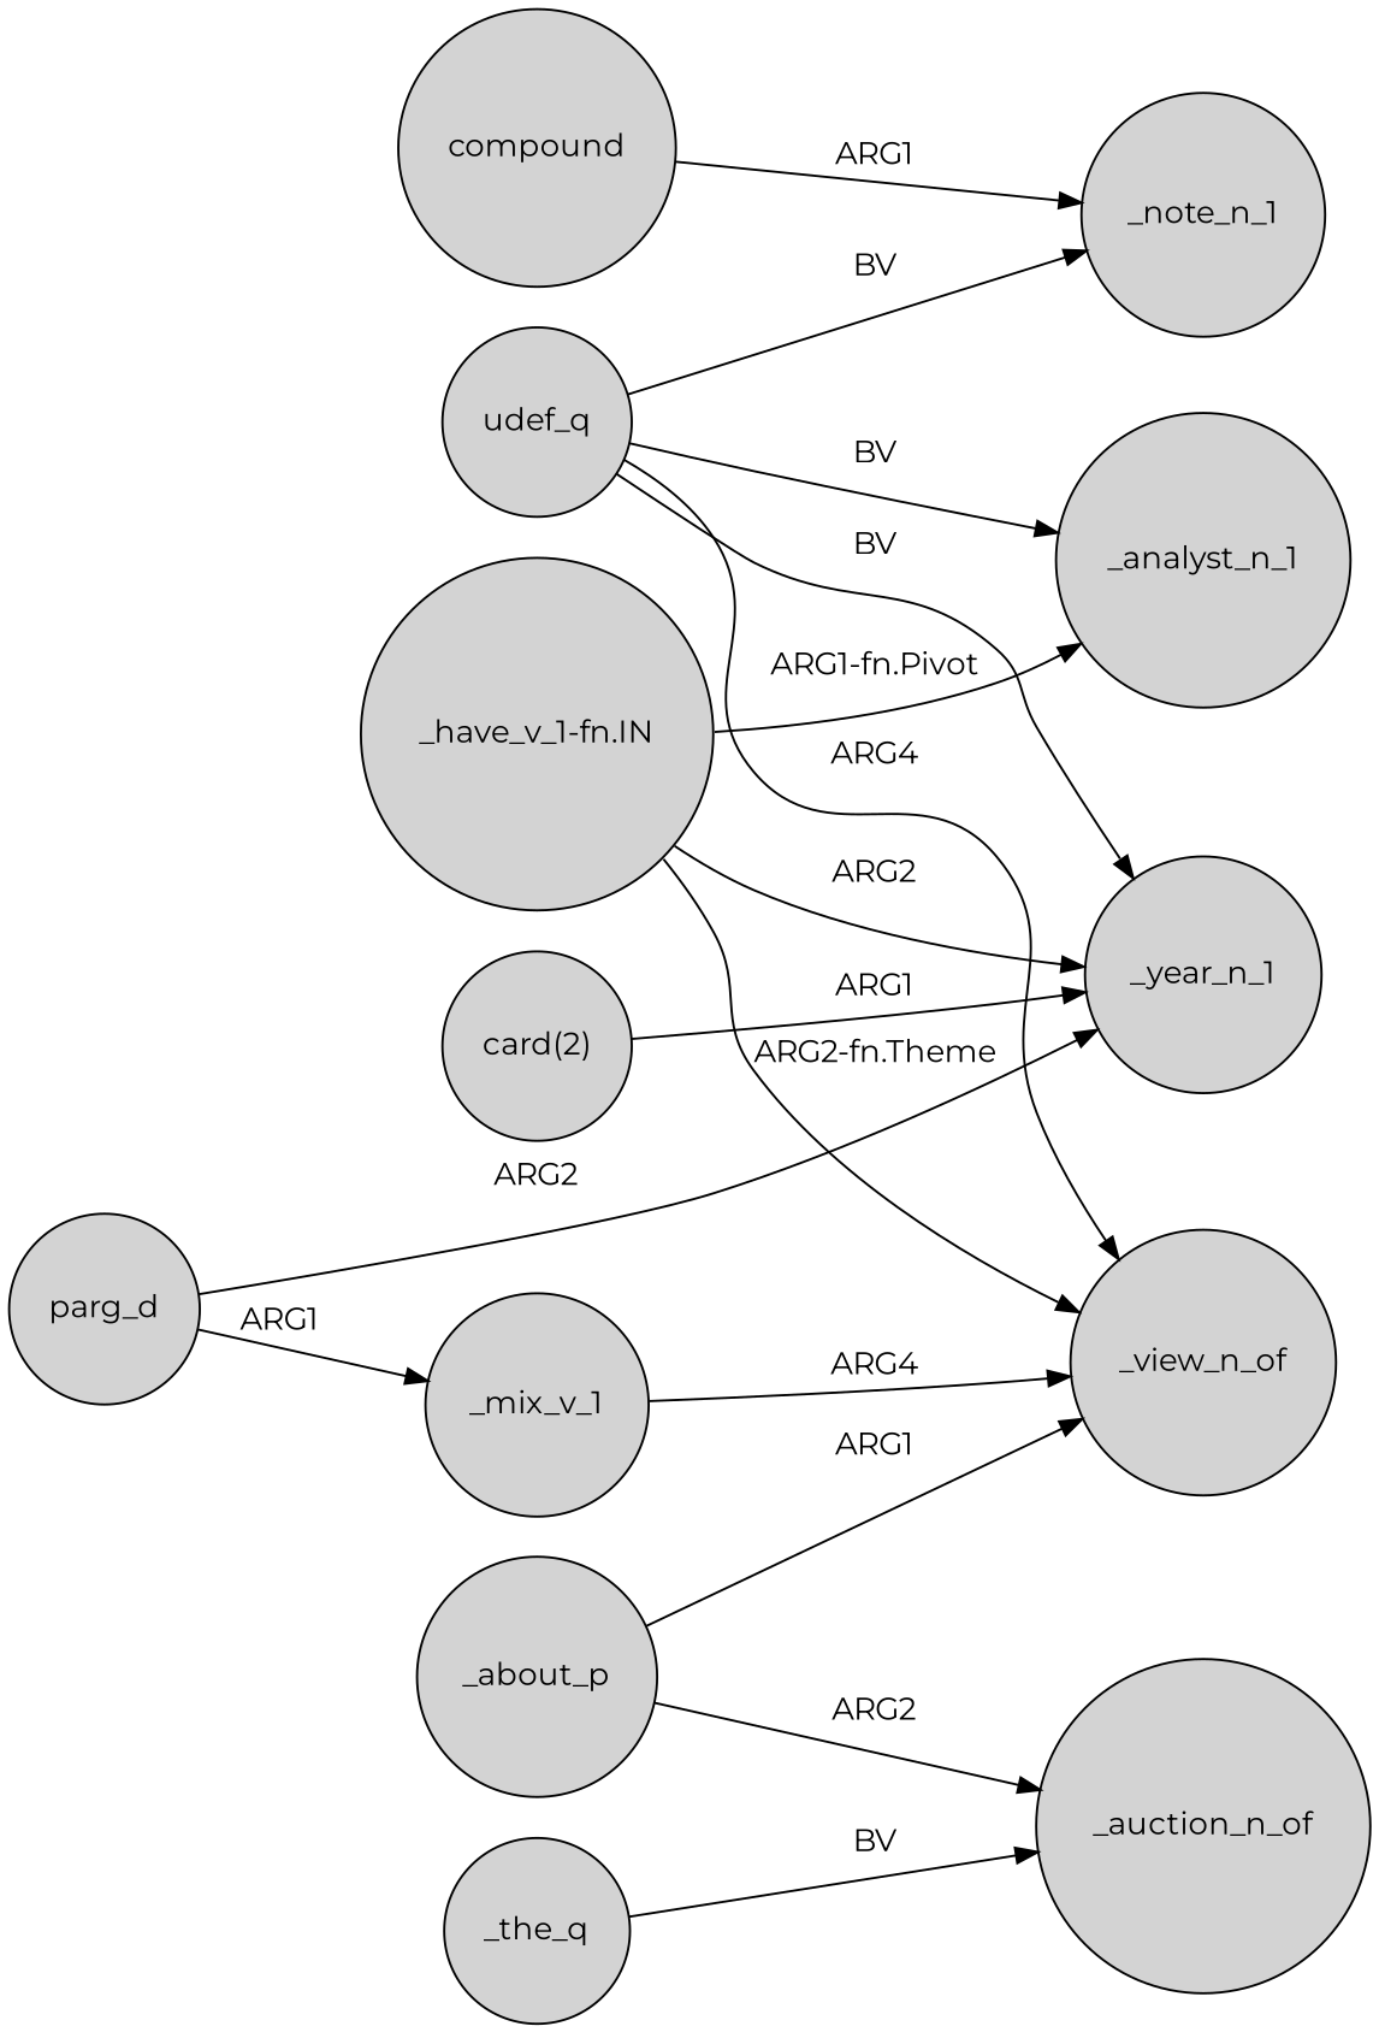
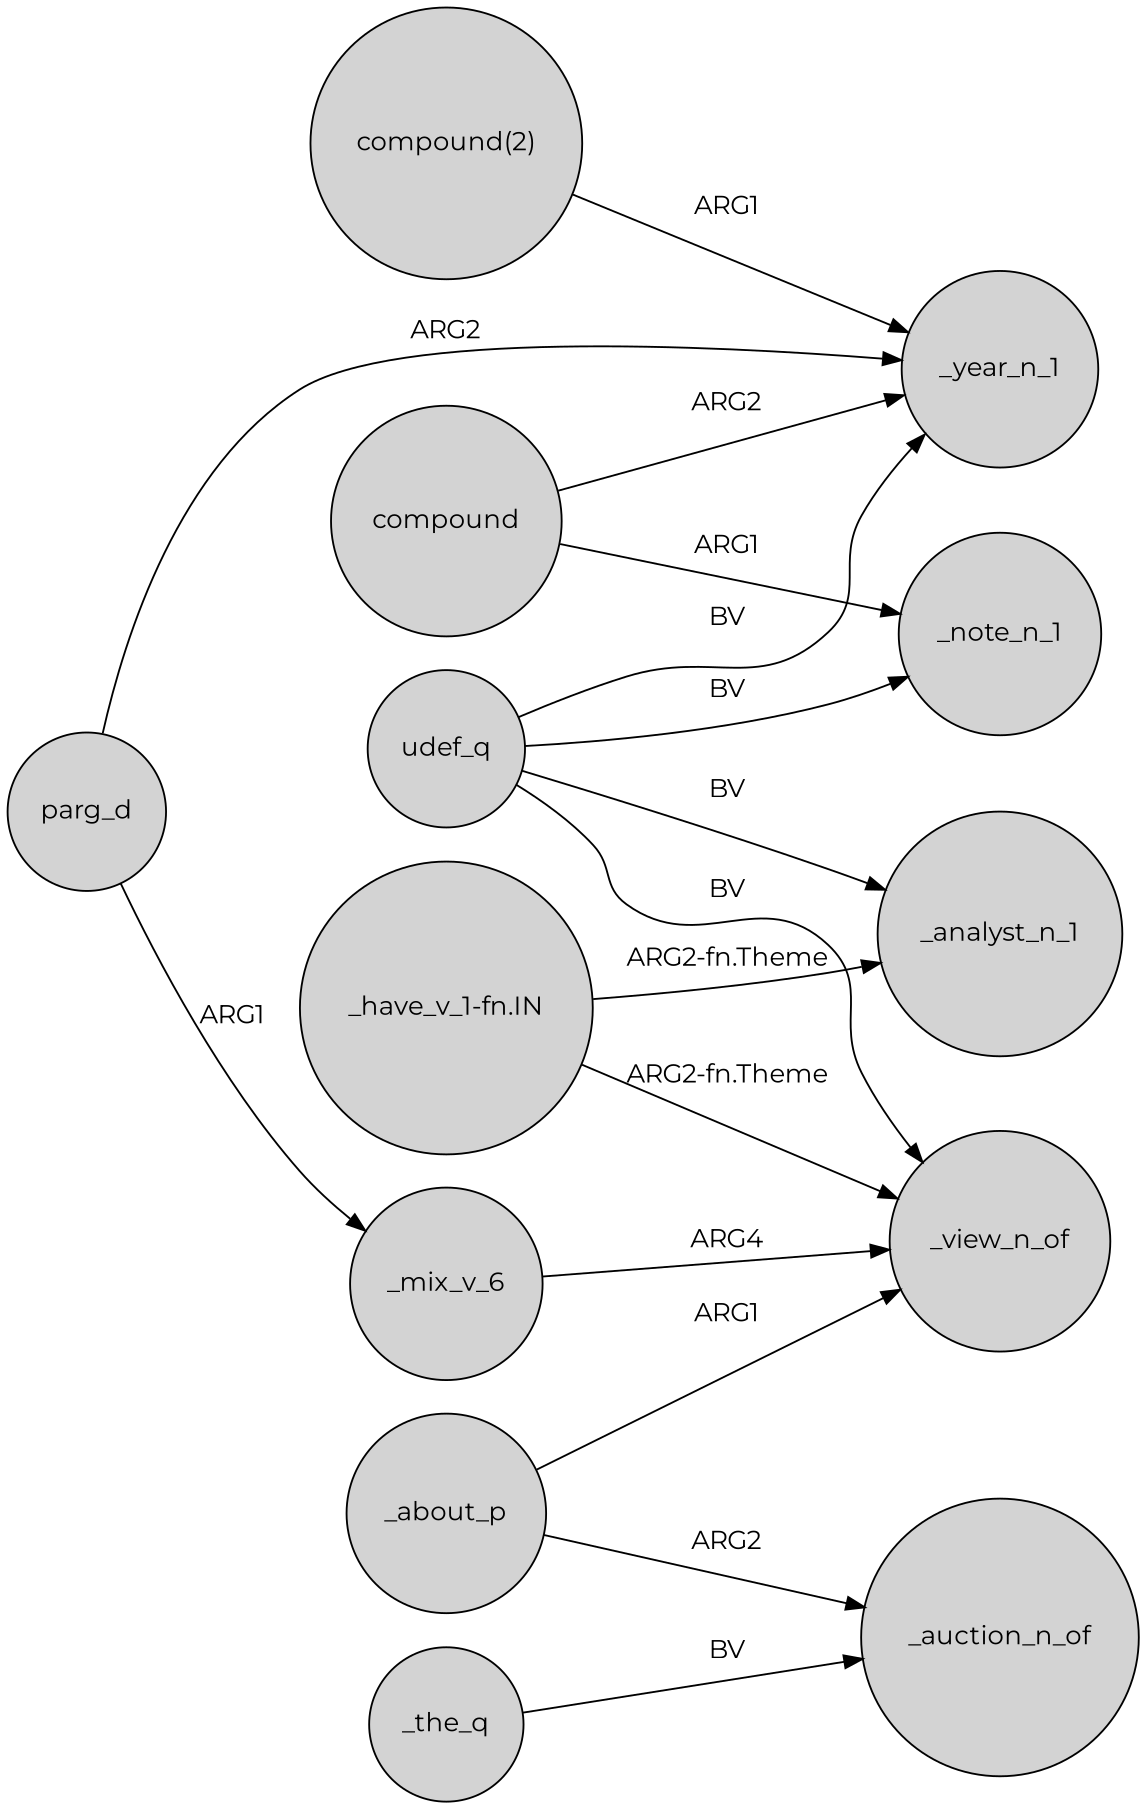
  digraph {
    fontname=Montserrat
    rankdir=LR
    node [fontname=Montserrat shape=circle style=filled]
    edge [fontname=Montserrat]
    compound
    _year_n_1
    _note_n_1
    "_have_v_1-fn.IN"
    _analyst_n_1
    _view_n_of
    udef_q
-   "card(2)"
+   "card(2)" [label="compound(2)"]
    _about_p
    _auction_n_of
-   _mix_v_1
+   _mix_v_1 [label=_mix_v_6]
    parg_d
    _the_q
-   "_have_v_1-fn.IN" -> _year_n_1 [label=ARG2]
+   compound -> _year_n_1 [label=ARG2]
    compound -> _note_n_1 [label=ARG1]
-   "_have_v_1-fn.IN" -> _analyst_n_1 [label="ARG1-fn.Pivot"]
+   "_have_v_1-fn.IN" -> _analyst_n_1 [label="ARG2-fn.Theme"]
    "_have_v_1-fn.IN" -> _view_n_of [label="ARG2-fn.Theme"]
    udef_q -> _year_n_1 [label=BV]
    udef_q -> _note_n_1 [label=BV]
    udef_q -> _analyst_n_1 [label=BV]
-   udef_q -> _view_n_of [label=ARG4]
+   udef_q -> _view_n_of [label=BV]
    "card(2)" -> _year_n_1 [label=ARG1]
    _about_p -> _view_n_of [label=ARG1]
    _about_p -> _auction_n_of [label=ARG2]
    _mix_v_1 -> _view_n_of [label=ARG4]
    parg_d -> _year_n_1 [label=ARG2]
    parg_d -> _mix_v_1 [label=ARG1]
    _the_q -> _auction_n_of [label=BV]
  }
